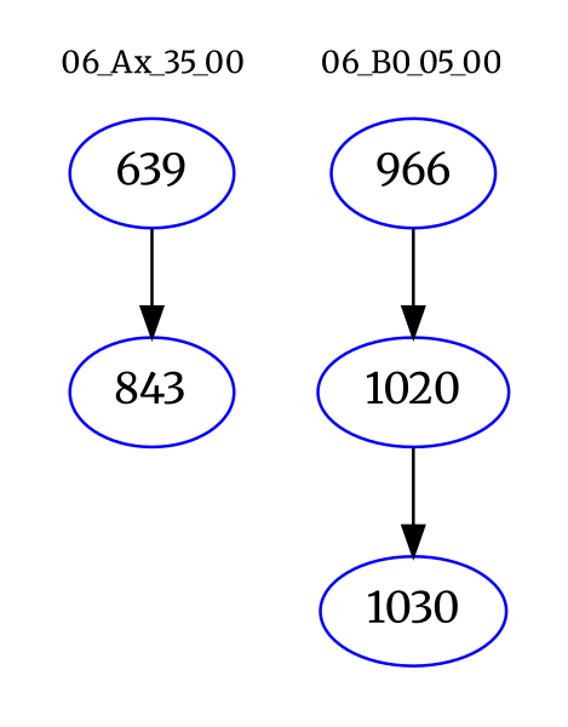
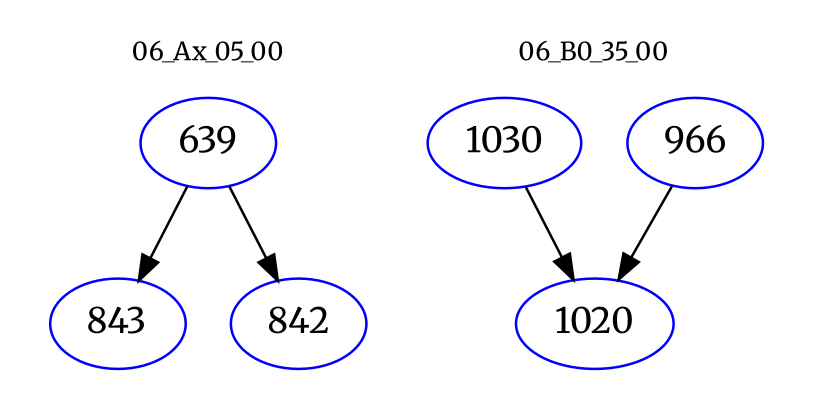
  digraph {
    fontname=Merriweather
    node [color=blue fontname=Merriweather]
    edge [color=black fontname=Merriweather]
    n1 [label=639]
    n2 [label=843]
+   n3 [label=842]
    n4 [label=1020]
    n5 [label=966]
    n6 [label=1030]
    subgraph cluster_1 {
      color=white
      fontsize=10
-     label="06_Ax_35_00"
+     label="06_Ax_05_00"
      n1
      n2
+     n3
    }
    subgraph cluster_2 {
      color=white
      fontsize=10
-     label="06_B0_05_00"
+     label="06_B0_35_00"
      n4
      n5
      n6
    }
    n1 -> n2
-   n4 -> n6
+   n1 -> n3
+   n6 -> n4
    n5 -> n4
  }
